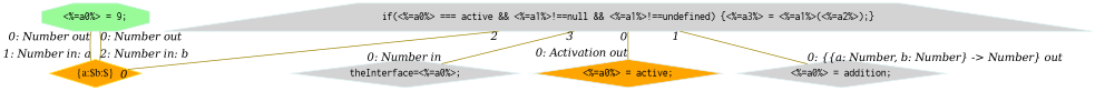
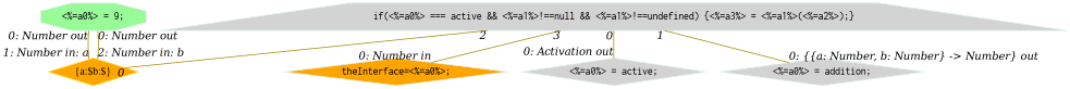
  digraph {
    node [color="#dff1f2" fillcolor=lightgrey fontname=Courier shape=diamond style=filled]
    edge [arrowHead=none arrowsize=1 color="#9d8400" dir=none fontname="Times-Italic" taillabel="0: Number out"]
-   n1 [label="theInterface=<%=a0%>;\n"]
+   n1 [fillcolor=orange label="theInterface=<%=a0%>;\n"]
    n2 [color="#ffde2f" fillcolor=orange fontname=Times label="{a:$b:$}"]
-   n3 [fillcolor=orange label="<%=a0%> = active;\n"]
+   n3 [label="<%=a0%> = active;\n"]
    n4 [label="<%=a0%> = addition;\n"]
    n5 [fillcolor=palegreen label="<%=a0%> = 9;\n" shape=octagon]
    n6 [label="if(<%=a0%> === active && <%=a1%>!==null && <%=a1%>!==undefined) {<%=a3%> = <%=a1%>(<%=a2%>);}\n" shape=trapezium]
    n5 -> n2 [headlabel="1: Number in: a"]
    n5 -> n2 [headlabel="2: Number in: b"]
    n6 -> n1 [headlabel="0: Number in" taillabel=3]
    n6 -> n2 [headlabel=0 taillabel=2]
    n6 -> n3 [headlabel="0: Activation out" taillabel=0]
    n6 -> n4 [headlabel="0: {{a: Number, b: Number} -> Number} out" taillabel=1]
  }
